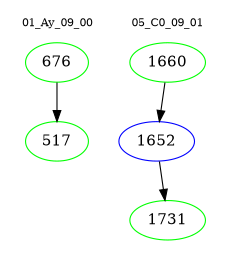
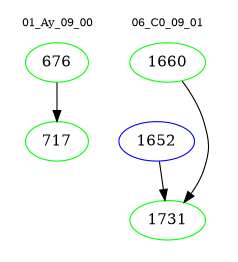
  digraph {
    node [color=green]
    edge [color=black]
    n1 [label=676]
-   n2 [label=517]
+   n2 [label=717]
    n3 [label=1660]
    n4 [color=blue label=1652]
    n5 [label=1731]
    subgraph cluster_1 {
      color=white
      fontsize=10
      label="01_Ay_09_00"
      n1
      n2
    }
    subgraph cluster_2 {
      color=white
      fontsize=10
-     label="05_C0_09_01"
+     label="06_C0_09_01"
      n3
      n4
      n5
    }
    n1 -> n2
-   n3 -> n4
+   n3 -> n5
    n4 -> n5
  }
